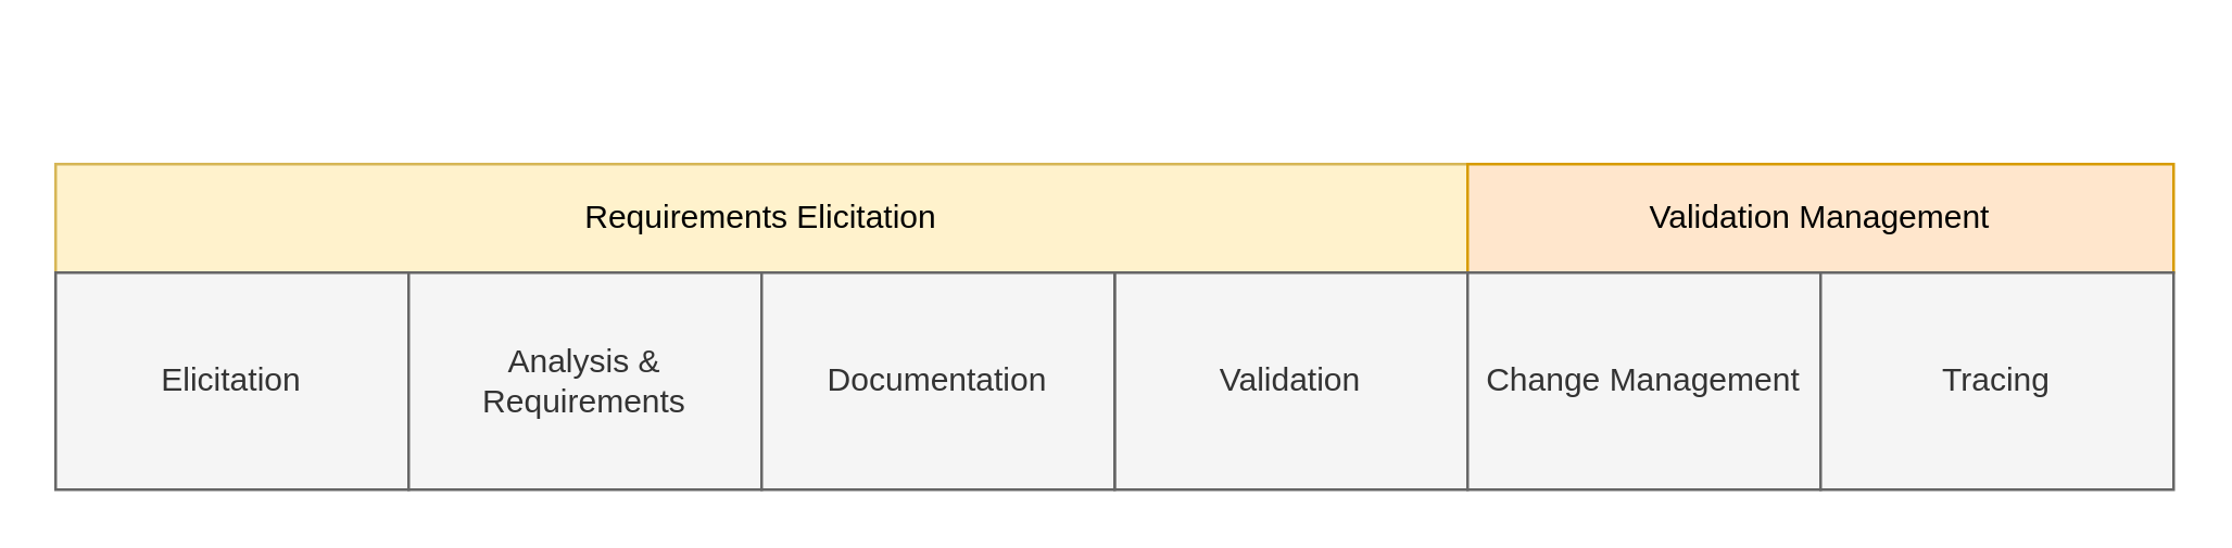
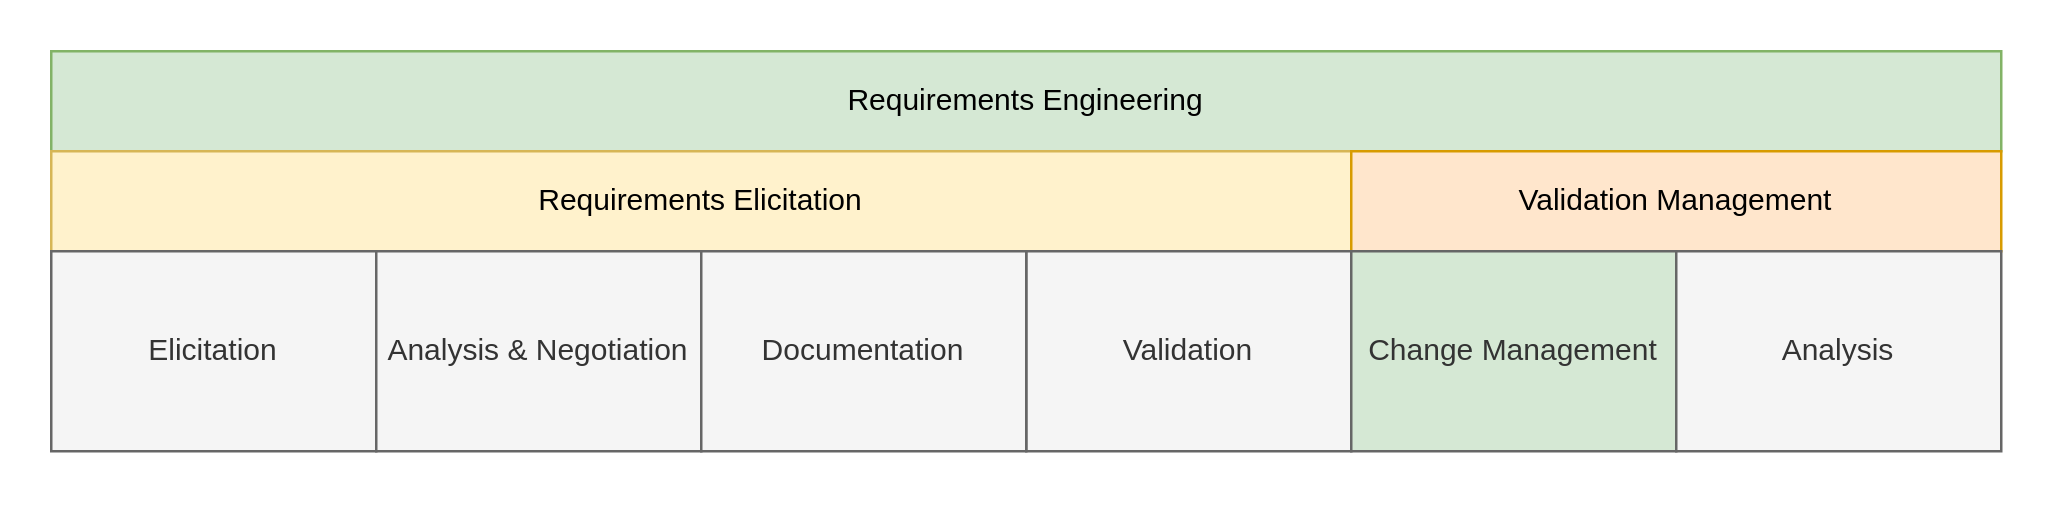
  <mxCell id="0" />
  <mxCell id="1" parent="0" />
+ <mxCell id="2" value="Requirements Engineering" style="rounded=0;whiteSpace=wrap;html=1;fillColor=#d5e8d4;strokeColor=#82b366;" vertex="1" parent="1"><mxGeometry x="20" y="20" width="780" height="40" as="geometry" /></mxCell>
  <mxCell id="3" value="Requirements Elicitation" style="rounded=0;whiteSpace=wrap;html=1;fillColor=#fff2cc;strokeColor=#d6b656;" vertex="1" parent="1"><mxGeometry x="20" y="60" width="520" height="40" as="geometry" /></mxCell>
  <mxCell id="4" value="Validation Management" style="rounded=0;whiteSpace=wrap;html=1;fillColor=#ffe6cc;strokeColor=#d79b00;" vertex="1" parent="1"><mxGeometry x="540" y="60" width="260" height="40" as="geometry" /></mxCell>
  <mxCell id="5" value="Elicitation" style="rounded=0;whiteSpace=wrap;html=1;fillColor=#f5f5f5;fontColor=#333333;strokeColor=#666666;" vertex="1" parent="1"><mxGeometry x="20" y="100" width="130" height="80" as="geometry" /></mxCell>
- <mxCell id="6" value="Analysis &amp;amp; Requirements" style="rounded=0;whiteSpace=wrap;html=1;fillColor=#f5f5f5;fontColor=#333333;strokeColor=#666666;" vertex="1" parent="1"><mxGeometry x="150" y="100" width="130" height="80" as="geometry" /></mxCell>
+ <mxCell id="6" value="Analysis &amp;amp; Negotiation" style="rounded=0;whiteSpace=wrap;html=1;fillColor=#f5f5f5;fontColor=#333333;strokeColor=#666666;" vertex="1" parent="1"><mxGeometry x="150" y="100" width="130" height="80" as="geometry" /></mxCell>
  <mxCell id="7" value="Validation" style="rounded=0;whiteSpace=wrap;html=1;fillColor=#f5f5f5;fontColor=#333333;strokeColor=#666666;" vertex="1" parent="1"><mxGeometry x="410" y="100" width="130" height="80" as="geometry" /></mxCell>
- <mxCell id="8" value="Change Management" style="rounded=0;whiteSpace=wrap;html=1;fillColor=#f5f5f5;fontColor=#333333;strokeColor=#666666;" vertex="1" parent="1"><mxGeometry x="540" y="100" width="130" height="80" as="geometry" /></mxCell>
- <mxCell id="9" value="Tracing" style="rounded=0;whiteSpace=wrap;html=1;fillColor=#f5f5f5;fontColor=#333333;strokeColor=#666666;" vertex="1" parent="1"><mxGeometry x="670" y="100" width="130" height="80" as="geometry" /></mxCell>
+ <mxCell id="8" value="Change Management" style="rounded=0;whiteSpace=wrap;html=1;fillColor=#d5e8d4;fontColor=#333333;strokeColor=#666666;" vertex="1" parent="1"><mxGeometry x="540" y="100" width="130" height="80" as="geometry" /></mxCell>
+ <mxCell id="9" value="Analysis" style="rounded=0;whiteSpace=wrap;html=1;fillColor=#f5f5f5;fontColor=#333333;strokeColor=#666666;" vertex="1" parent="1"><mxGeometry x="670" y="100" width="130" height="80" as="geometry" /></mxCell>
  <mxCell id="10" value="Documentation" style="rounded=0;whiteSpace=wrap;html=1;fillColor=#f5f5f5;fontColor=#333333;strokeColor=#666666;" vertex="1" parent="1"><mxGeometry x="280" y="100" width="130" height="80" as="geometry" /></mxCell>
